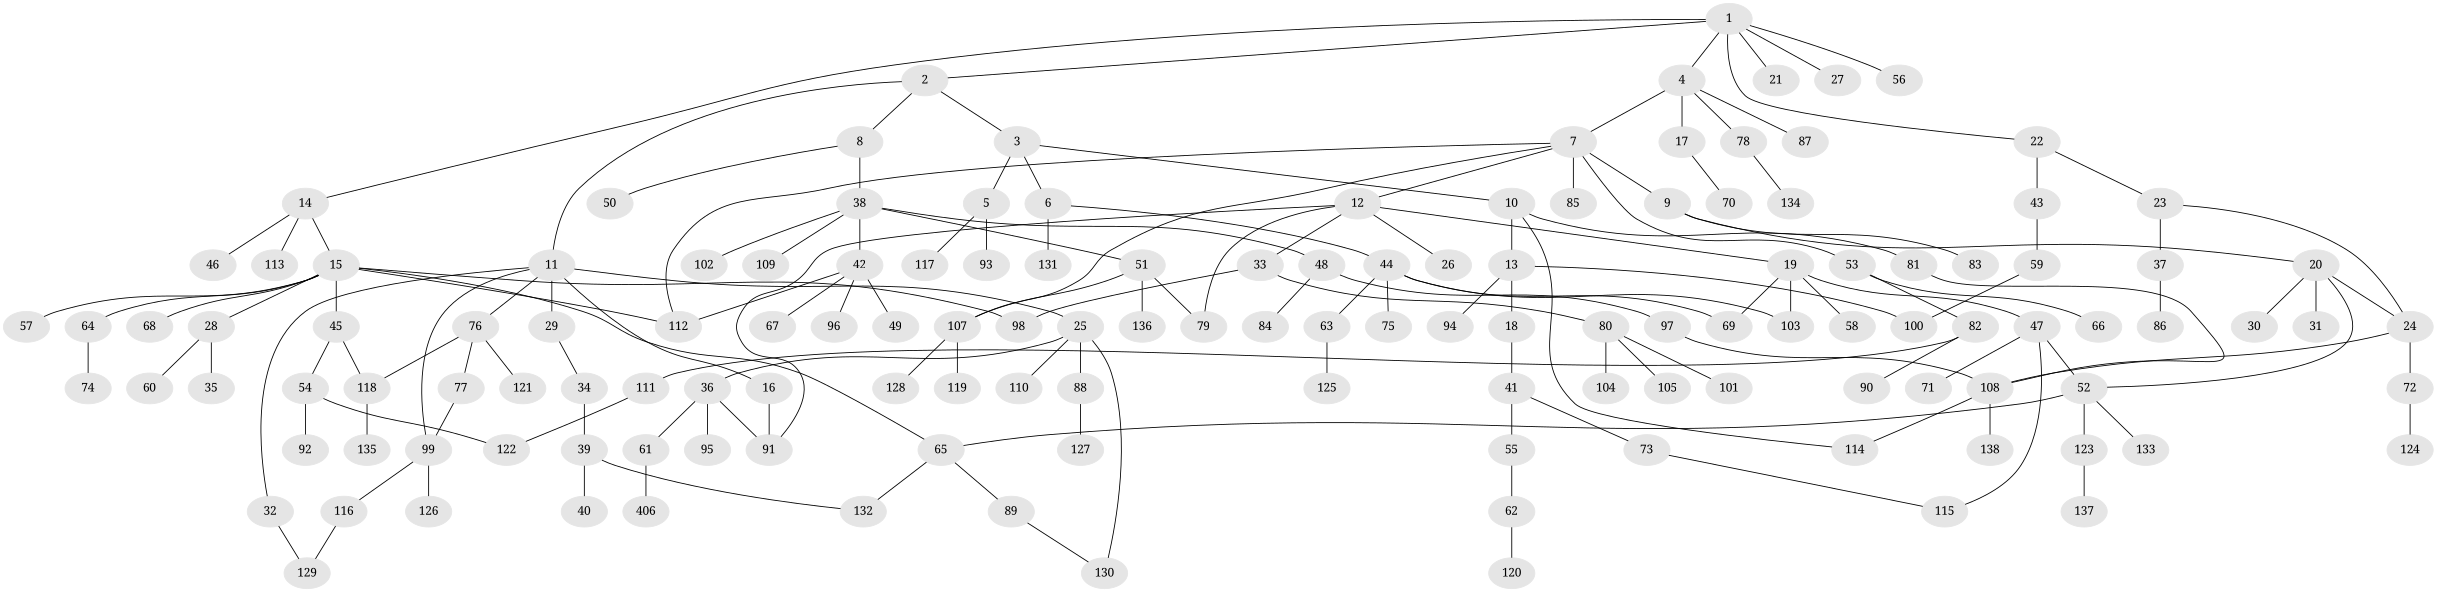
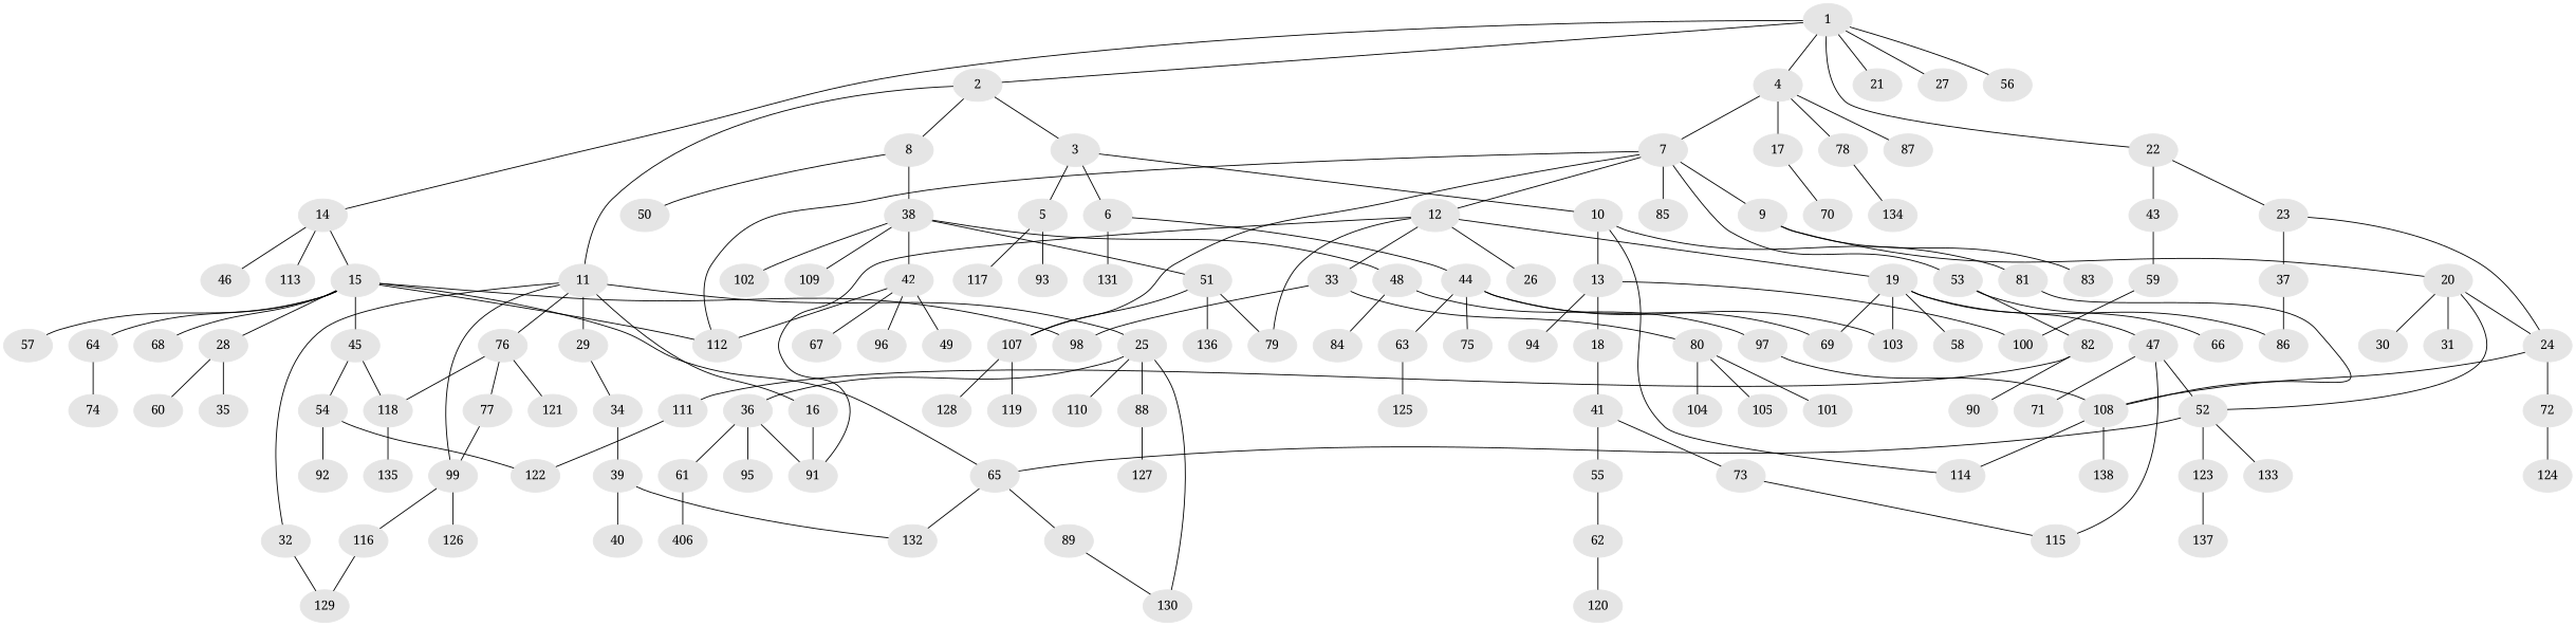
  graph {
    fontname="Noto Serif"
    node [color=gray90 fontname="Noto Serif" style=filled]
    edge [fontname="Noto Serif"]
    1
    2
    4
    14
    21
    22
    27
    56
    3
    8
    11
    7
    17
    78
    87
    15
    46
    113
    23
    43
    5
    6
    10
    38
    50
    16
    25
    29
    32
    76
    99
    93
    117
    44
    131
    13
    81
    114
    9
    12
    53
    85
    107
    112
    70
    134
    69
    103
    63
    75
    20
    83
    19
    26
    33
    79
    91
    66
    82
    119
    128
    42
    48
    51
    102
    109
    24
    30
    31
    52
    18
    94
    100
    108
    36
    88
    110
    130
    34
    129
    118
    77
    121
    116
    126
    47
    58
    86
    98
    80
    41
    28
    45
    57
    64
    65
    68
    35
    60
    54
    74
    132
    89
    55
    73
    71
    115
    72
    123
    133
    37
    59
    124
    138
    61
    95
    127
    39
    101
    104
    105
    40
    n123 [label=406]
    49
    67
    96
    84
    97
    136
    62
    125
    92
    122
    135
    137
    90
    111
    120
    1 -- 2
    1 -- 4
    1 -- 14
    1 -- 21
    1 -- 22
    1 -- 27
    1 -- 56
    2 -- 3
    2 -- 8
    2 -- 11
    4 -- 7
    4 -- 17
    4 -- 78
    4 -- 87
    14 -- 15
    14 -- 46
    14 -- 113
    22 -- 23
    22 -- 43
    3 -- 5
    3 -- 6
    3 -- 10
    8 -- 38
    8 -- 50
    11 -- 16
    11 -- 25
    11 -- 29
    11 -- 32
    11 -- 76
    11 -- 99
    7 -- 9
    7 -- 12
    7 -- 53
    7 -- 85
    7 -- 107
    7 -- 112
    17 -- 70
    78 -- 134
    15 -- 112
    15 -- 98
    15 -- 28
    15 -- 45
    15 -- 57
    15 -- 64
    15 -- 65
    15 -- 68
    23 -- 24
    23 -- 37
    43 -- 59
    5 -- 93
    5 -- 117
    6 -- 44
    6 -- 131
    10 -- 13
    10 -- 81
    10 -- 114
    38 -- 42
    38 -- 48
    38 -- 51
    38 -- 102
    38 -- 109
    16 -- 91
    25 -- 36
    25 -- 88
    25 -- 110
    25 -- 130
    29 -- 34
    32 -- 129
    76 -- 118
    76 -- 77
    76 -- 121
    99 -- 116
    99 -- 126
    44 -- 69
    44 -- 103
    44 -- 63
    44 -- 75
    13 -- 18
    13 -- 94
    13 -- 100
    81 -- 108
    9 -- 20
    9 -- 83
    12 -- 19
    12 -- 26
    12 -- 33
    12 -- 79
    12 -- 91
    53 -- 66
    53 -- 82
    107 -- 119
    107 -- 128
    63 -- 125
    20 -- 24
    20 -- 30
    20 -- 31
    20 -- 52
    19 -- 69
    19 -- 103
    19 -- 47
    19 -- 58
+   19 -- 86
    33 -- 98
    33 -- 80
    82 -- 90
    82 -- 111
    42 -- 112
    42 -- 49
    42 -- 67
    42 -- 96
    48 -- 84
    48 -- 97
    51 -- 107
    51 -- 79
    51 -- 136
    24 -- 108
    24 -- 72
    52 -- 65
    52 -- 123
    52 -- 133
    18 -- 41
    108 -- 114
    108 -- 138
    36 -- 91
    36 -- 61
    36 -- 95
    88 -- 127
    34 -- 39
    118 -- 135
    77 -- 99
    116 -- 129
    47 -- 52
    47 -- 71
    47 -- 115
    80 -- 101
    80 -- 104
    80 -- 105
    41 -- 55
    41 -- 73
    28 -- 35
    28 -- 60
    45 -- 118
    45 -- 54
    64 -- 74
    65 -- 132
    65 -- 89
    54 -- 92
    54 -- 122
    89 -- 130
    55 -- 62
    73 -- 115
    72 -- 124
    123 -- 137
    37 -- 86
    59 -- 100
    61 -- n123
    39 -- 132
    39 -- 40
    97 -- 108
    62 -- 120
    111 -- 122
  }
